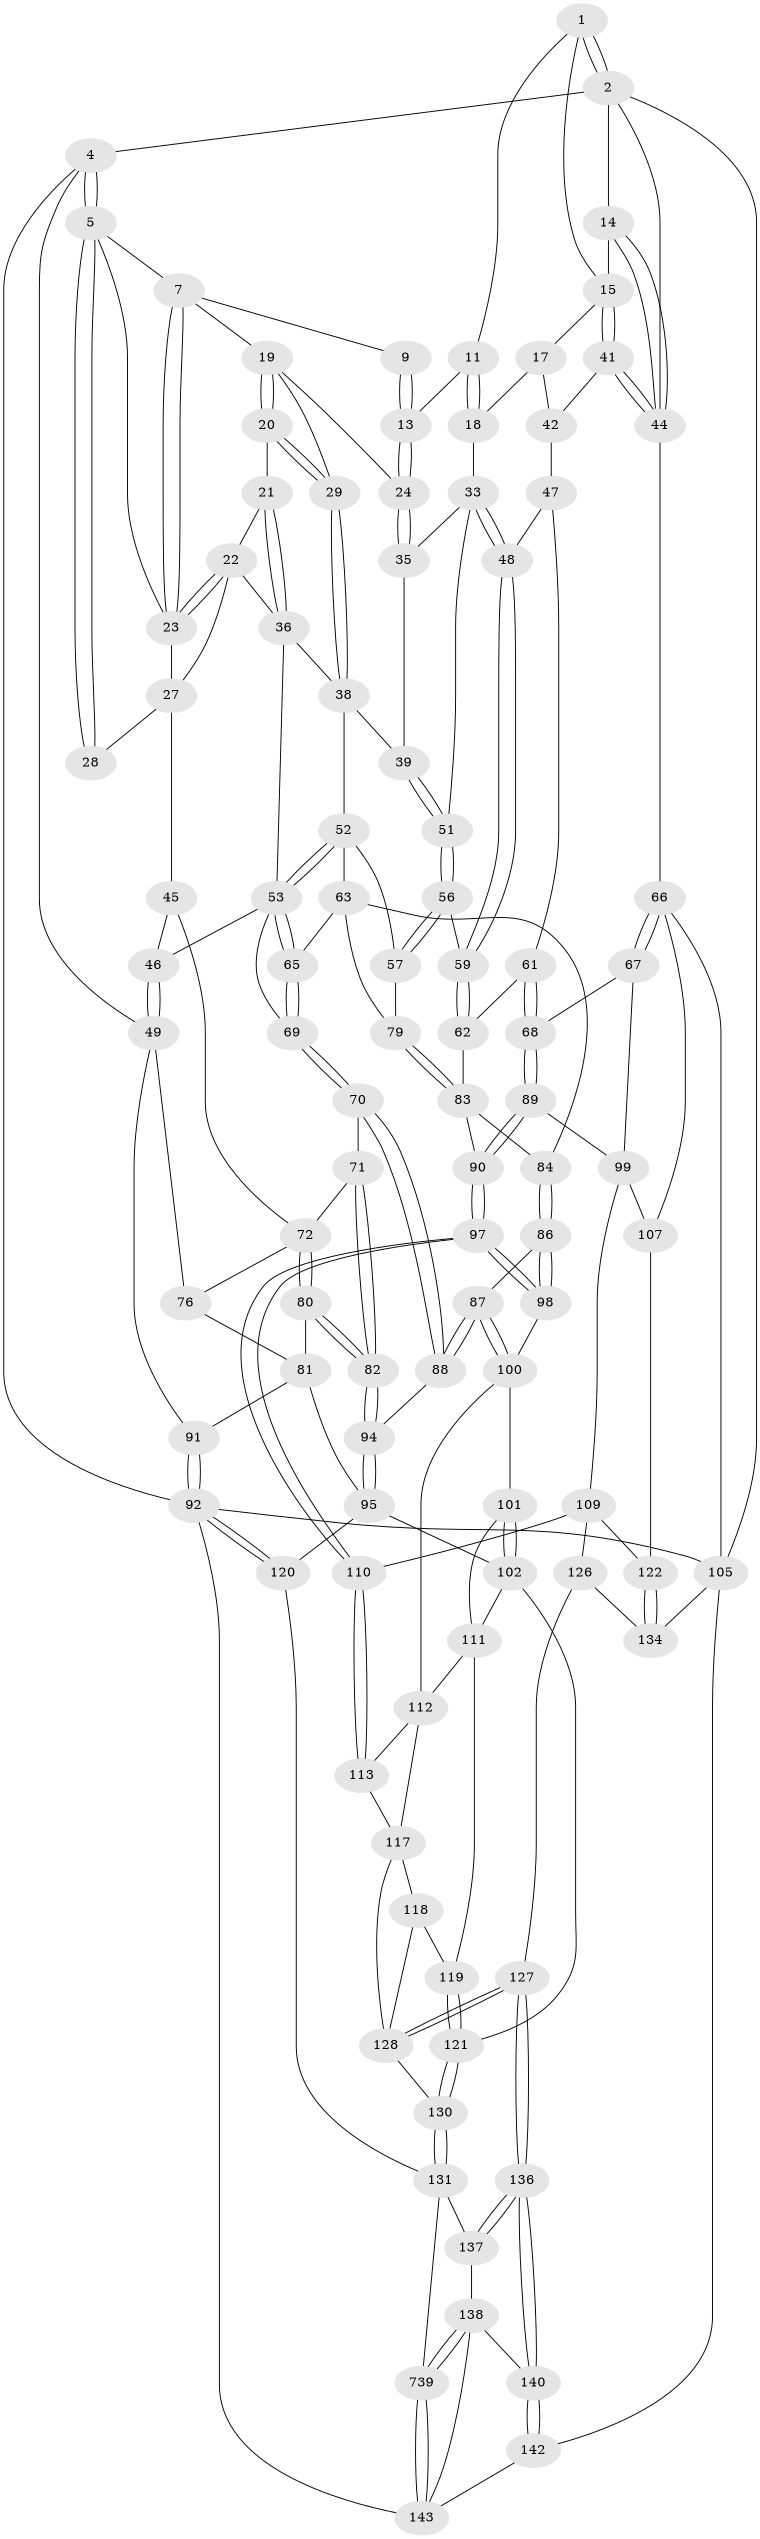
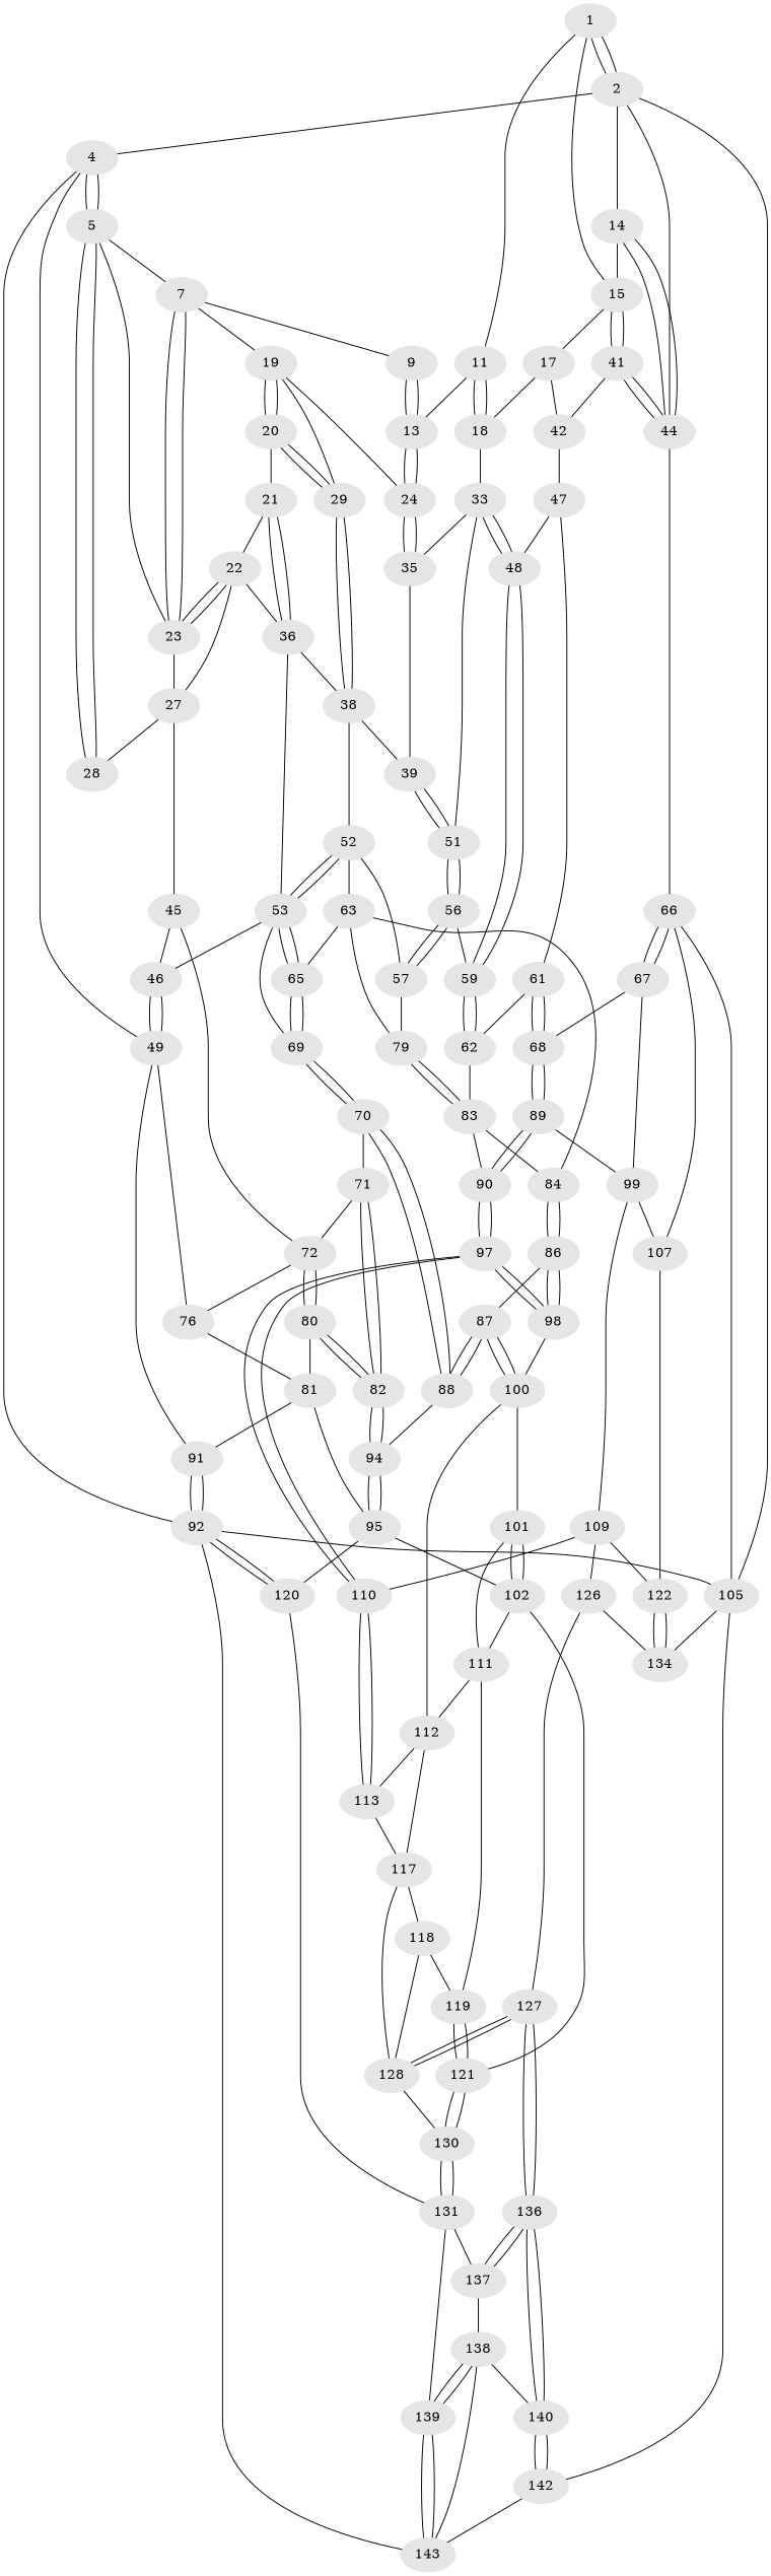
  graph {
    node [color=gray90 style=filled]
    1 [super="+10"]
    2 [super="+3"]
    11 [super="+12"]
    15 [super="+16"]
    4
    14
    44 [super="+50"]
    105 [super="+133"]
    13
    18 [super="+32"]
    17
    41
    5 [super="+6"]
    49 [super="+77"]
    92 [super="+93"]
    66 [super="+106"]
    134 [super="+135"]
    142
    7 [super="+8"]
    23 [super="+26"]
    28
    76
    91
    120
    143 [super="+144"]
    9
    19 [super="+25"]
    27 [super="+31"]
    24
    20
    29
    33 [super="+34"]
    35
    42 [super="+43"]
    47 [super="+55"]
    48
    51
    21
    38 [super="+40"]
    22 [super="+30"]
    36 [super="+37"]
    53 [super="+54"]
    45
    39
    46
    72 [super="+73"]
    52 [super="+58"]
    59 [super="+60"]
    56
    65
    69
    57 [super="+78"]
    63 [super="+64"]
    61
    67
    107
    80
    62 [super="+74"]
    68
    81 [super="+96"]
    79
    84
    70
    83 [super="+85"]
    89
    90
    86
    99 [super="+108"]
    122 [super="+123"]
    109 [super="+124"]
    71
    88
    82
    94
    95 [super="+103"]
    102 [super="+116"]
    97
    87
    98
    100 [super="+104"]
    101
    112 [super="+114"]
    110
    131 [super="+132"]
    111 [super="+115"]
    121
    113
    126
    117 [super="+125"]
    119
    130
    127
    118
    128 [super="+129"]
    137
-   139 [label=739]
+   139
    136
    140
    138 [super="+141"]
    1 -- 2
    1 -- 2
    1 -- 11
    1 -- 15
    2 -- 4
    2 -- 14
    2 -- 44
    2 -- 105
    11 -- 13
    11 -- 18 [weight=2]
    11 -- 18
    15 -- 17
    15 -- 41
    15 -- 41
    4 -- 5
    4 -- 5
    4 -- 49
    4 -- 92
    14 -- 15
    14 -- 44
    14 -- 44
    44 -- 66
    105 -- 134
    105 -- 142
    13 -- 24
    13 -- 24
    18 -- 33
    17 -- 18
    17 -- 42
    41 -- 44
    41 -- 44
    41 -- 42
    5 -- 7
    5 -- 23
    5 -- 28
    5 -- 28
    49 -- 76
    49 -- 91
    92 -- 105
    92 -- 120
    92 -- 120
    92 -- 143
    66 -- 105
    66 -- 67
    66 -- 67
    66 -- 107
    142 -- 143
    7 -- 23
    7 -- 23
    7 -- 9
    7 -- 19
    23 -- 27
    76 -- 81
    91 -- 92
    91 -- 92
    120 -- 131
    9 -- 13
    9 -- 13
    19 -- 24
    19 -- 20
    19 -- 20
    19 -- 29
    27 -- 28
    27 -- 45
    24 -- 35
    24 -- 35
    20 -- 29
    20 -- 29
    20 -- 21
    29 -- 38
    29 -- 38
    33 -- 35
    33 -- 48
    33 -- 48
    33 -- 51
    35 -- 39
    42 -- 47 [weight=2]
    47 -- 48
    47 -- 61
    48 -- 59
    48 -- 59
    51 -- 56
    51 -- 56
    21 -- 22
    21 -- 36
    21 -- 36
    38 -- 39
    38 -- 52
    22 -- 23
    22 -- 23
    22 -- 27
    22 -- 36
    36 -- 38
    36 -- 53
    53 -- 46
    53 -- 65
    53 -- 65
    53 -- 69
    45 -- 46
    45 -- 72
    39 -- 51
    39 -- 51
    46 -- 49
    46 -- 49
    72 -- 76
    72 -- 80
    72 -- 80
    52 -- 53
    52 -- 53
    52 -- 57
    52 -- 63
    59 -- 62
    59 -- 62
    56 -- 59
    56 -- 57
    56 -- 57
    65 -- 69
    65 -- 69
    69 -- 70
    69 -- 70
    57 -- 79
    63 -- 65
    63 -- 79
    63 -- 84
    61 -- 62
    61 -- 68
    61 -- 68
    67 -- 68
    67 -- 99
    107 -- 122
    80 -- 81
    80 -- 82
    80 -- 82
    62 -- 83
    68 -- 89
    68 -- 89
    81 -- 91
    81 -- 95
    79 -- 83
    79 -- 83
    84 -- 86
    84 -- 86
    70 -- 71
    70 -- 88
    70 -- 88
    83 -- 84
    83 -- 90
    89 -- 90
    89 -- 90
    89 -- 99
    90 -- 97
    90 -- 97
    86 -- 87
    86 -- 98
    86 -- 98
    99 -- 107
    99 -- 109
    122 -- 134 [weight=2]
    122 -- 134
    109 -- 122
    109 -- 110
    109 -- 126
    71 -- 72
    71 -- 82
    71 -- 82
    88 -- 94
    82 -- 94
    82 -- 94
    94 -- 95
    94 -- 95
    95 -- 120
    95 -- 102
    102 -- 111
    102 -- 121
    97 -- 98
    97 -- 98
    97 -- 110
    97 -- 110
    87 -- 88
    87 -- 88
    87 -- 100
    87 -- 100
    98 -- 100
    100 -- 101
    100 -- 112
    101 -- 102
    101 -- 102
    101 -- 111
    112 -- 113
    112 -- 117
    110 -- 113
    110 -- 113
    131 -- 137
    131 -- 139
    111 -- 112
    111 -- 119
    121 -- 130
    121 -- 130
    113 -- 117
    126 -- 134
    126 -- 127
    117 -- 118
    117 -- 128
    119 -- 121
    119 -- 121
    130 -- 131
    130 -- 131
    127 -- 128
    127 -- 128
    127 -- 136
    127 -- 136
    118 -- 119
    118 -- 128
    128 -- 130
    137 -- 138
    139 -- 143
    139 -- 143
    136 -- 137
    136 -- 137
    136 -- 140
    136 -- 140
    140 -- 142
    140 -- 142
    138 -- 143
    138 -- 139
    138 -- 139
    138 -- 140
  }
